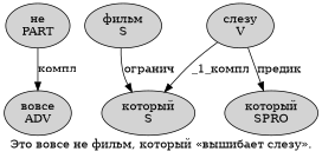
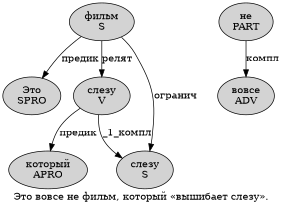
  digraph {
    label="Это вовсе не фильм, который «вышибает слезу»."
    node [fillcolor=lightgray penwidth=1 shape=ellipse style=filled]
+   n1 [label="Это\nSPRO"]
    n2 [label="вовсе\nADV"]
    n3 [label="не\nPART"]
    n4 [label="фильм\nS"]
    n5 [label="слезу\nV"]
-   n6 [label="который\nS"]
-   n7 [label="который\nSPRO"]
+   n6 [label="слезу\nS"]
+   n7 [label="который\nAPRO"]
    n3 -> n2 [label="компл"]
+   n4 -> n1 [label="предик"]
+   n4 -> n5 [label="релят"]
    n4 -> n6 [label="огранич"]
    n5 -> n6 [label="_1_компл"]
    n5 -> n7 [label="предик"]
  }
